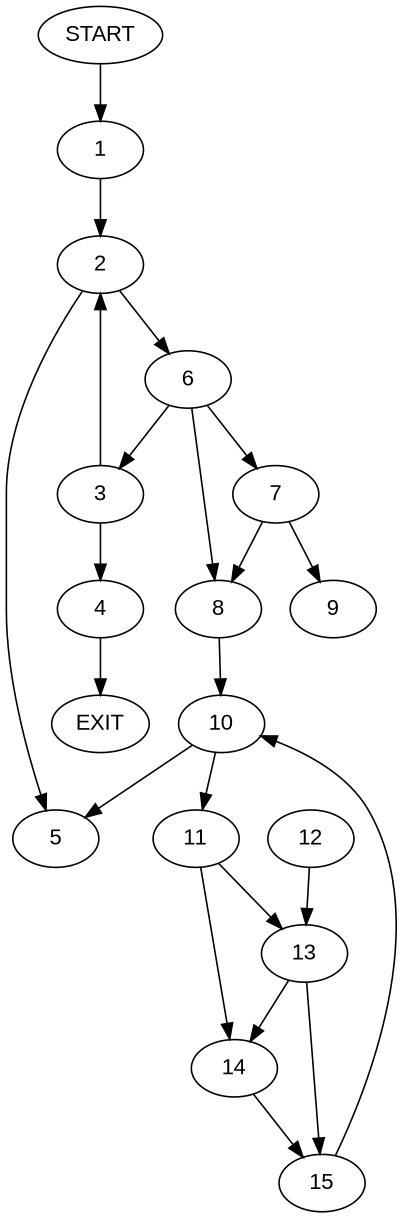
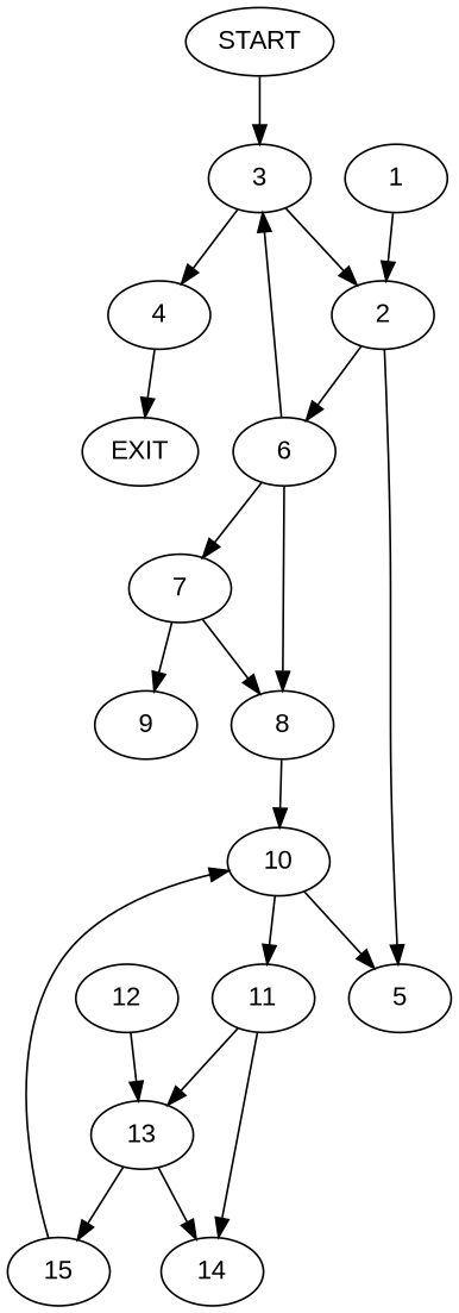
  digraph {
    fontname="Liberation Sans"
    node [fontname="Liberation Sans"]
    edge [fontname="Liberation Sans"]
    n1 [label=START]
    1
    2
    n4 [label=EXIT]
    5
    6
    3
    4
    7
    8
    9
    10
    11
    13
    14
    12
    15
-   n1 -> 1
+   n1 -> 3
    1 -> 2
    2 -> 5
    2 -> 6
    6 -> 3
    6 -> 7
    6 -> 8
    3 -> 2
    3 -> 4
    4 -> n4
    7 -> 8
    7 -> 9
    8 -> 10
    10 -> 5
    10 -> 11
    11 -> 13
    11 -> 14
    13 -> 14
    13 -> 15
-   14 -> 15
    12 -> 13
    15 -> 10
  }
